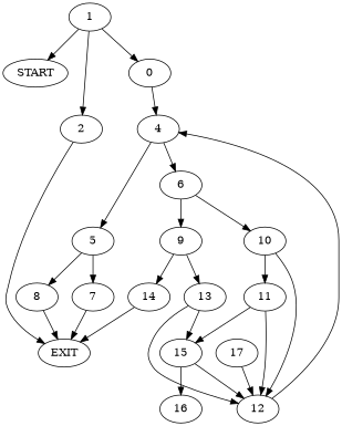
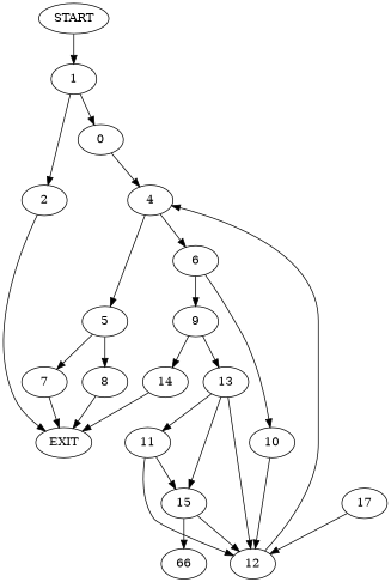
  digraph {
    n1 [label=START]
    1
    2
    n4 [label=0]
    n5 [label=EXIT]
    4
    5
    6
    7
    8
    9
    10
    13
    14
    11
    12
    15
    17
-   16
-   1 -> n1
+   16 [label=66]
+   n1 -> 1
    1 -> 2
    1 -> n4
    2 -> n5
    n4 -> 4
    4 -> 5
    4 -> 6
    5 -> 7
    5 -> 8
    6 -> 9
    6 -> 10
    7 -> n5
    8 -> n5
    9 -> 13
    9 -> 14
-   10 -> 11
+   13 -> 11
    10 -> 12
    13 -> 12
    13 -> 15
    14 -> n5
    11 -> 12
    11 -> 15
    12 -> 4
    15 -> 12
    15 -> 16
    17 -> 12
  }
